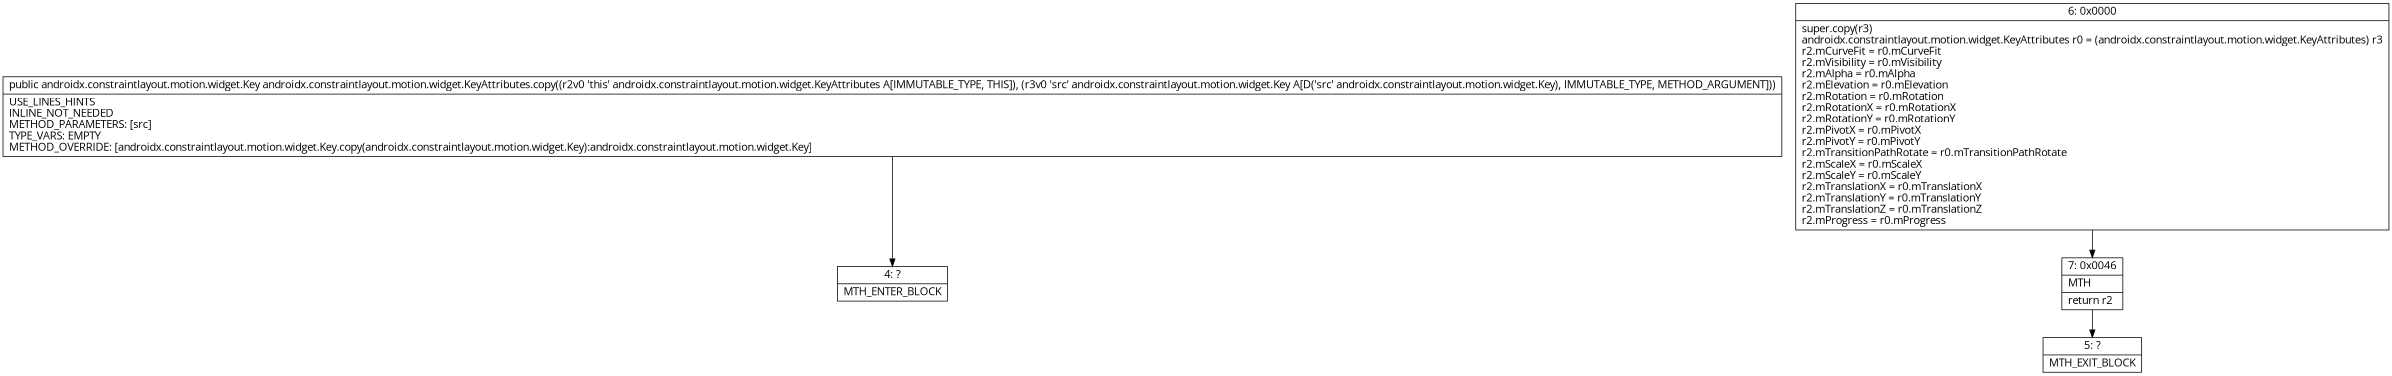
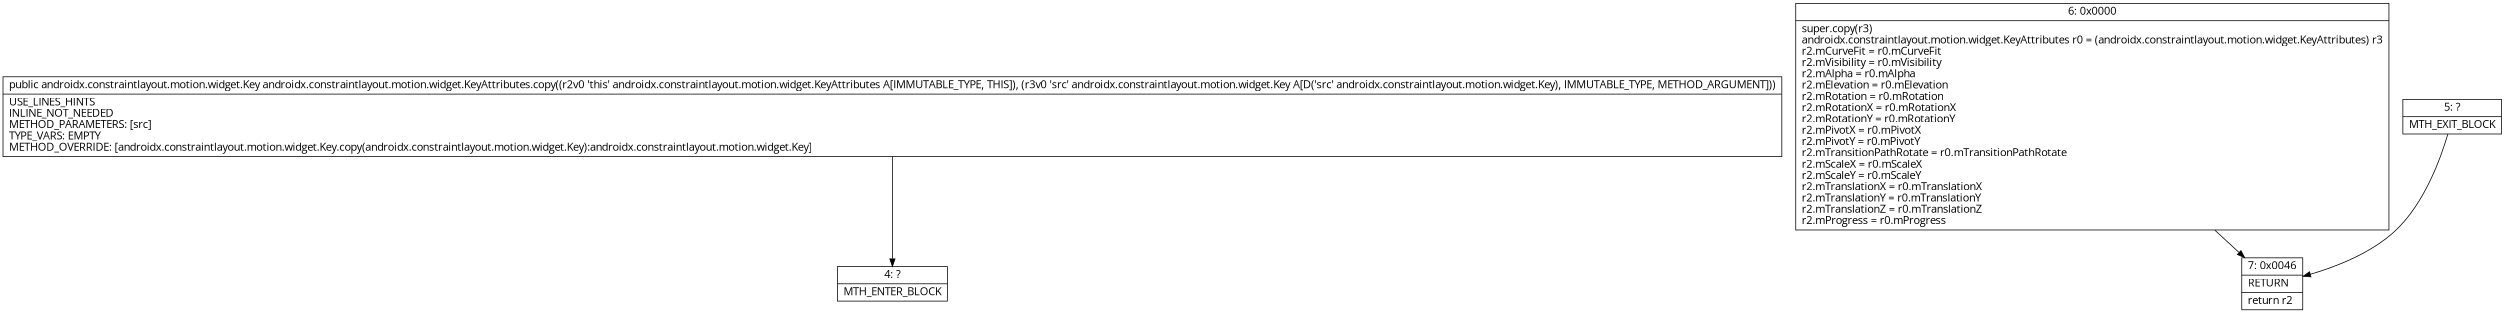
  digraph {
    fontname="Open Sans"
    node [fontname="Open Sans" shape=record]
    edge [fontname="Open Sans"]
    n1 [label="{4\:\ ?|MTH_ENTER_BLOCK\l}"]
    n2 [label="{6\:\ 0x0000|super.copy(r3)\landroidx.constraintlayout.motion.widget.KeyAttributes r0 = (androidx.constraintlayout.motion.widget.KeyAttributes) r3\lr2.mCurveFit = r0.mCurveFit\lr2.mVisibility = r0.mVisibility\lr2.mAlpha = r0.mAlpha\lr2.mElevation = r0.mElevation\lr2.mRotation = r0.mRotation\lr2.mRotationX = r0.mRotationX\lr2.mRotationY = r0.mRotationY\lr2.mPivotX = r0.mPivotX\lr2.mPivotY = r0.mPivotY\lr2.mTransitionPathRotate = r0.mTransitionPathRotate\lr2.mScaleX = r0.mScaleX\lr2.mScaleY = r0.mScaleY\lr2.mTranslationX = r0.mTranslationX\lr2.mTranslationY = r0.mTranslationY\lr2.mTranslationZ = r0.mTranslationZ\lr2.mProgress = r0.mProgress\l}"]
-   n3 [label="{7\:\ 0x0046|MTH\l|return r2\l}"]
+   n3 [label="{7\:\ 0x0046|RETURN\l|return r2\l}"]
    n4 [label="{5\:\ ?|MTH_EXIT_BLOCK\l}"]
    n5 [label="{public androidx.constraintlayout.motion.widget.Key androidx.constraintlayout.motion.widget.KeyAttributes.copy((r2v0 'this' androidx.constraintlayout.motion.widget.KeyAttributes A[IMMUTABLE_TYPE, THIS]), (r3v0 'src' androidx.constraintlayout.motion.widget.Key A[D('src' androidx.constraintlayout.motion.widget.Key), IMMUTABLE_TYPE, METHOD_ARGUMENT]))  | USE_LINES_HINTS\lINLINE_NOT_NEEDED\lMETHOD_PARAMETERS: [src]\lTYPE_VARS: EMPTY\lMETHOD_OVERRIDE: [androidx.constraintlayout.motion.widget.Key.copy(androidx.constraintlayout.motion.widget.Key):androidx.constraintlayout.motion.widget.Key]\l}"]
    n2 -> n3
-   n3 -> n4
+   n4 -> n3
    n5 -> n1
  }
